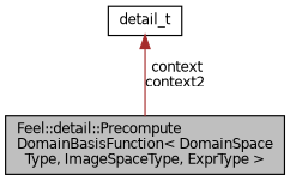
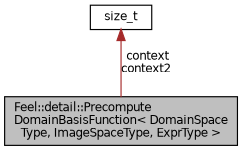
  digraph {
    node [color=black fontname=Helvetica fontsize=10 shape=record style=filled]
    n1 [fillcolor=grey75 fontcolor=black height=0.2 label="Feel::detail::Precompute\lDomainBasisFunction\< DomainSpace\lType, ImageSpaceType, ExprType \>" width=0.4]
-   n2 [fillcolor=white height=0.2 label=detail_t width=0.4]
+   n2 [fillcolor=white height=0.2 label=size_t width=0.4]
    n2 -> n1 [color=brown dir=back fontname=Helvetica fontsize=10 label=" context\ncontext2" labelfontname=Helvetica labelfontsize=10 style=solid]
  }
